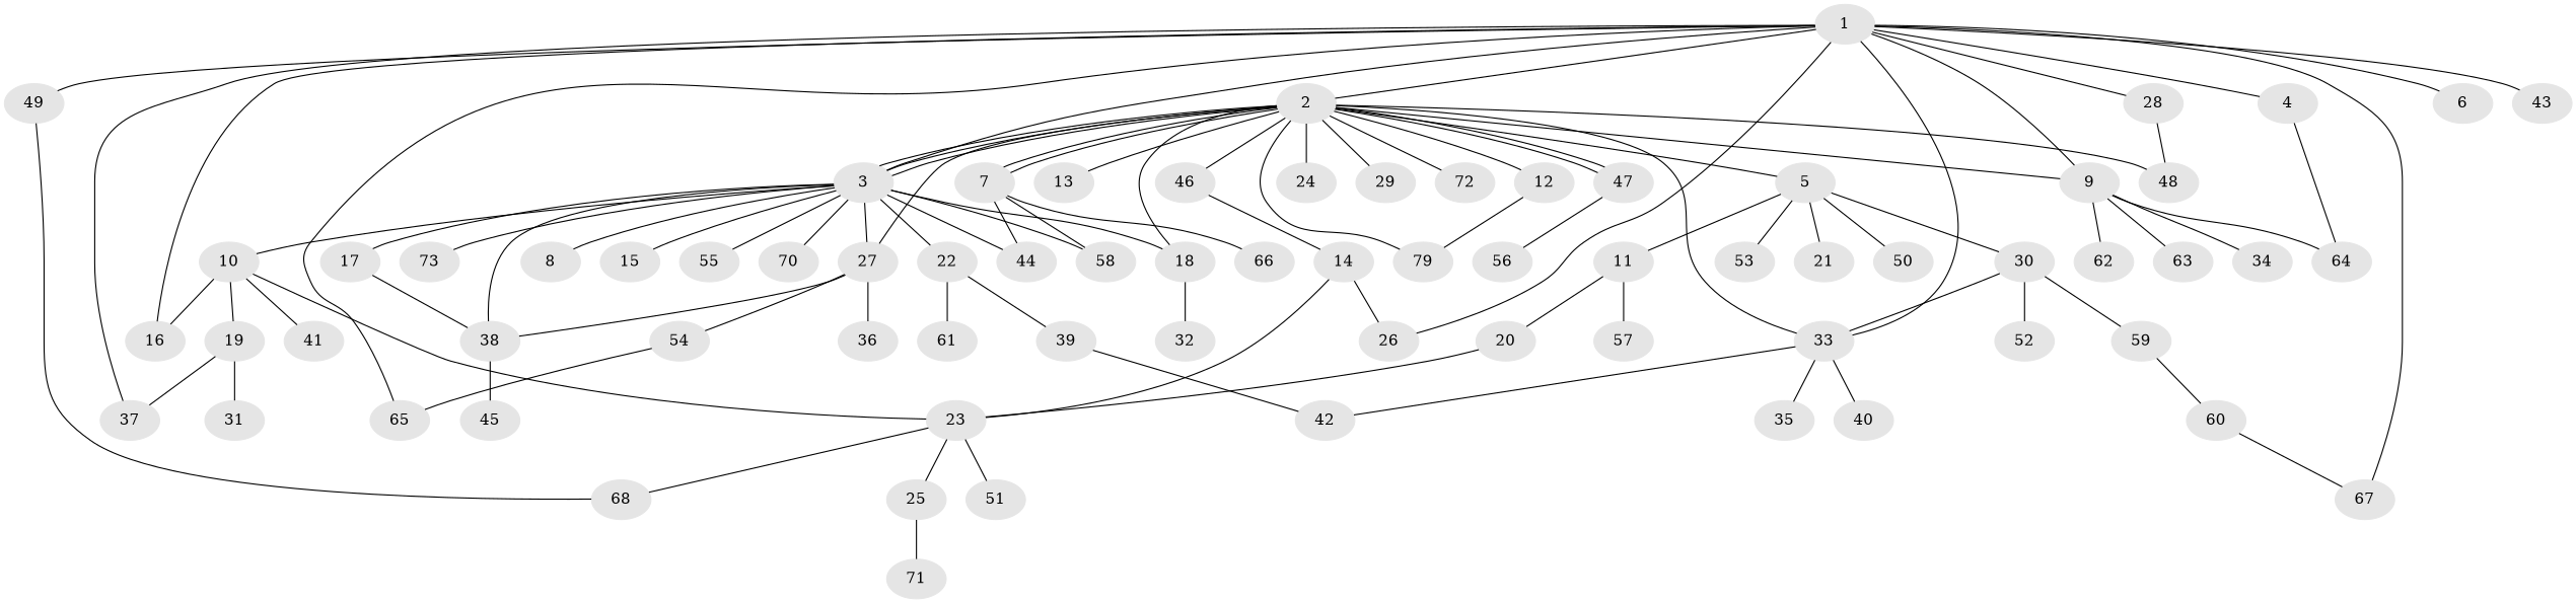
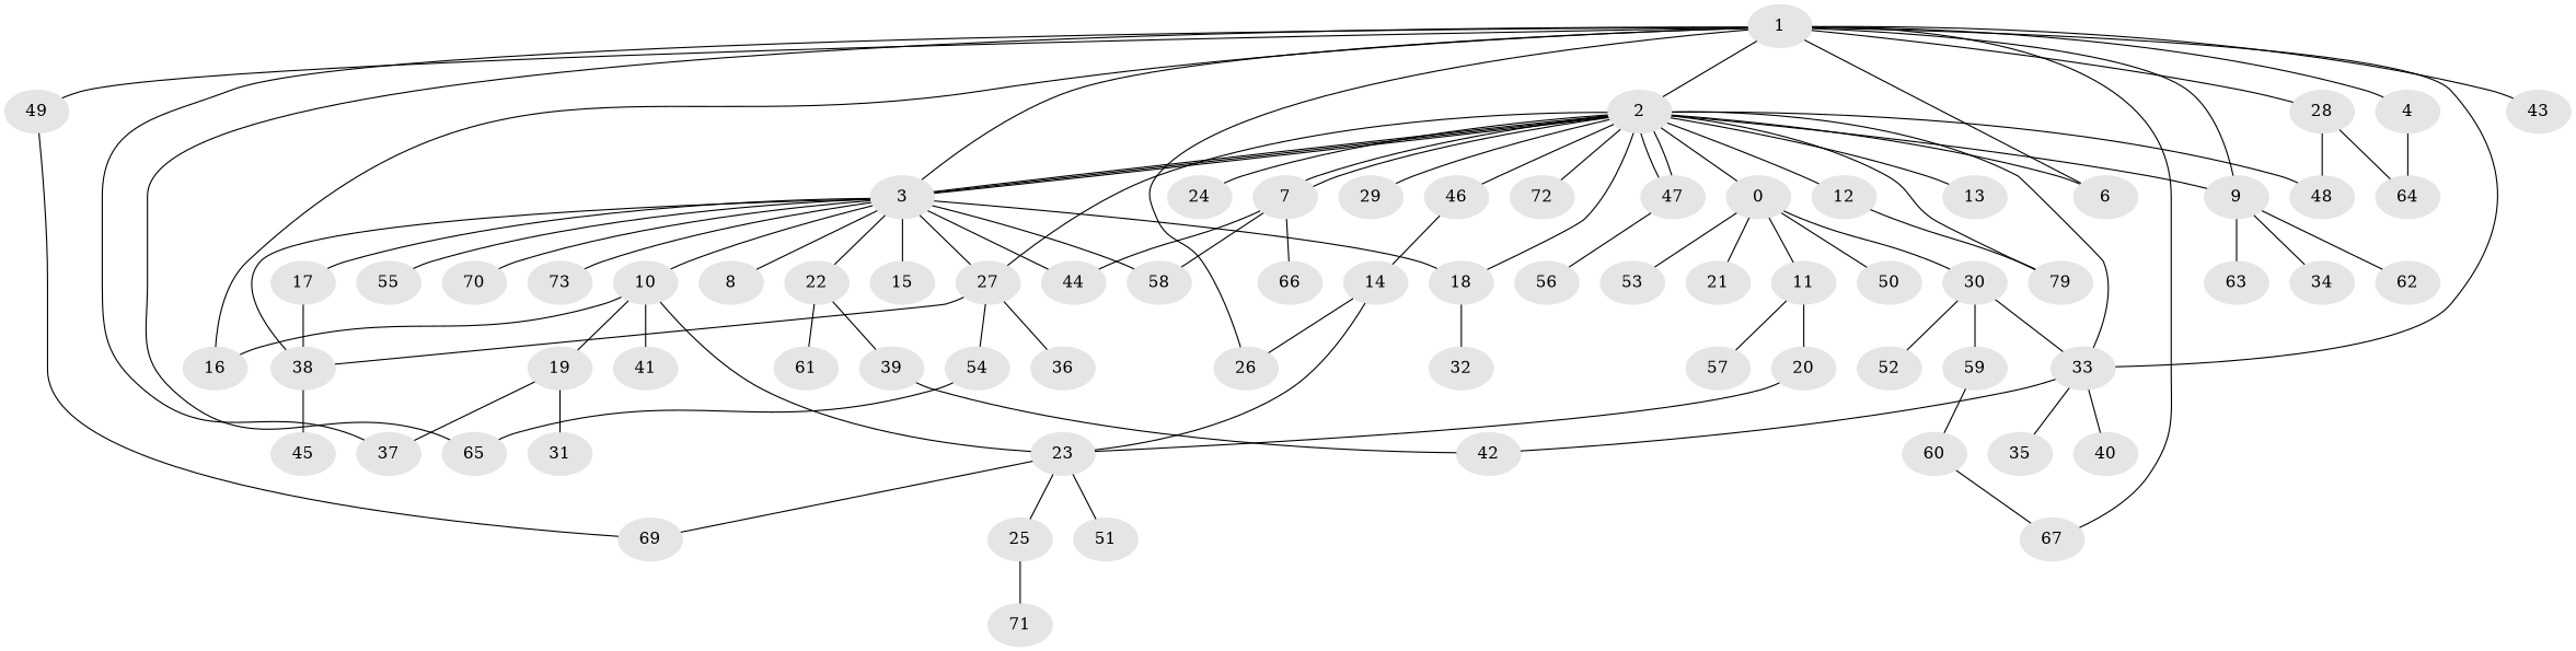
  graph {
    node [color=gray90 style=filled]
    1
    2
    3
    4
    6
    9
    16
    26
    28
    33
    37
    43
    49
    65
    67
-   5
+   5 [label=0]
    7
    12
    13
    18
    24
    27
    29
    46
    47
    48
    n27 [label=79]
    72
    8
    10
    15
    17
    22
    38
    44
    55
    58
    70
    73
    64
    34
    62
    63
    35
    40
    42
-   68
+   68 [label=69]
    11
    21
    30
    50
    53
    66
    14
    23
    32
    36
    54
    56
    19
    41
    39
    61
    45
    20
    57
    52
    59
    31
    25
    51
    71
    60
    1 -- 2
    1 -- 3
    1 -- 4
    1 -- 6
    1 -- 9
    1 -- 16
    1 -- 26
    1 -- 28
    1 -- 33
    1 -- 37
    1 -- 43
    1 -- 49
    1 -- 65
    1 -- 67
    2 -- 3
    2 -- 3
    2 -- 3
+   2 -- 6
    2 -- 9
    2 -- 33
    2 -- 5
    2 -- 7
    2 -- 7
    2 -- 12
    2 -- 13
    2 -- 18
    2 -- 24
    2 -- 27
    2 -- 29
    2 -- 46
    2 -- 47
    2 -- 47
    2 -- 48
    2 -- n27
    2 -- 72
    3 -- 18
    3 -- 27
    3 -- 8
    3 -- 10
    3 -- 15
    3 -- 17
    3 -- 22
    3 -- 38
    3 -- 44
    3 -- 55
    3 -- 58
    3 -- 70
    3 -- 73
    4 -- 64
-   9 -- 64
+   28 -- 64
    9 -- 34
    9 -- 62
    9 -- 63
    28 -- 48
    33 -- 35
    33 -- 40
    33 -- 42
    49 -- 68
    5 -- 11
    5 -- 21
    5 -- 30
    5 -- 50
    5 -- 53
    7 -- 44
    7 -- 58
    7 -- 66
    12 -- n27
    18 -- 32
    27 -- 38
    27 -- 36
    27 -- 54
    46 -- 14
    47 -- 56
    10 -- 16
    10 -- 23
    10 -- 19
    10 -- 41
    17 -- 38
    22 -- 39
    22 -- 61
    38 -- 45
    11 -- 20
    11 -- 57
    30 -- 33
    30 -- 52
    30 -- 59
    14 -- 26
    14 -- 23
    23 -- 68
    23 -- 25
    23 -- 51
    54 -- 65
    19 -- 37
    19 -- 31
    39 -- 42
    20 -- 23
    59 -- 60
    25 -- 71
    60 -- 67
  }
